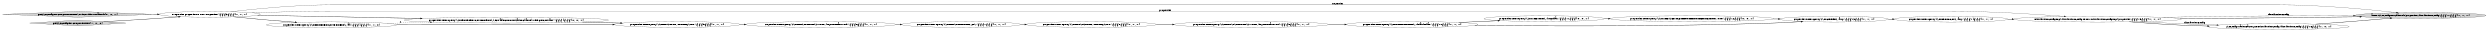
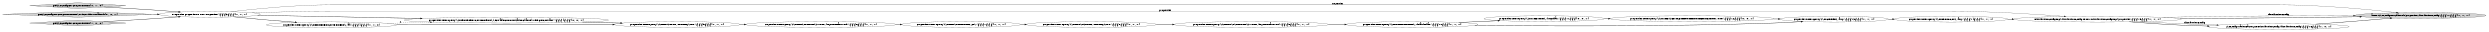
  digraph {
    rankdir=LR
    node [fillcolor=white shape=ellipse style=filled]
    edge [style=bold]
    n1 [label="properties.setProperty(SSL_DEFAULT_ALIAS,\"defaultAlias\")@@@10@@@['1', '1', '1']"]
    n2 [label="properties.setProperty(SSL_WEB_ALIAS,\"httpAlias\")@@@11@@@['0', '0', '1']"]
    n3 [label="properties.setProperty(SSL_CIPHERS,\"any\")@@@13@@@['1', '1', '1']"]
    n4 [fillcolor=lightgray label="assertSSLConfigForChannels(properties,distributionConfig)@@@17@@@['1', '1', '1']"]
    n5 [label="DistributionConfigImpl distributionConfig = new DistributionConfigImpl(properties)@@@15@@@['1', '1', '1']"]
    n6 [label="SSLConfigurationFactory.setDistributionConfig(distributionConfig)@@@16@@@['1', '0', '1']"]
    n7 [label="properties.setProperty(SSL_WEB_SERVICE_REQUIRE_AUTHENTICATION,\"true\")@@@12@@@['0', '0', '1']"]
    n8 [label="properties.setProperty(SSL_KEYSTORE,\"someKeyStore\")@@@5@@@['1', '1', '1']"]
    n9 [label="properties.setProperty(SSL_KEYSTORE_PASSWORD,\"keystorePassword\")@@@6@@@['1', '1', '1']"]
+   n10 [fillcolor=lightgray label="getSSLConfigForComponentALL['0', '1', '0']" shape=diamond]
    n11 [label="Properties properties = new Properties()@@@3@@@['1', '1', '1']"]
    n12 [fillcolor=lightgray label="getSSLConfigForComponentHTTPServiceWithMutualAuth['0', '0', '1']" shape=diamond]
    n13 [fillcolor=lightgray label="getSSLConfigForComponentALL['1', '0', '0']" shape=diamond]
    n14 [label="properties.setProperty(SSL_ENABLED_COMPONENTS,SecurableCommunicationChannel.WEB.getConstant())@@@4@@@['0', '0', '1']"]
    n15 [label="properties.setProperty(SSL_ENABLED_COMPONENTS,\"all\")@@@4@@@['1', '1', '0']"]
    n16 [label="properties.setProperty(SSL_PROTOCOLS,\"any\")@@@14@@@['1', '1', '1']"]
    n17 [label="properties.setProperty(SSL_KEYSTORE_TYPE,\"JKS\")@@@7@@@['1', '1', '1']"]
    n18 [label="properties.setProperty(SSL_TRUSTSTORE,\"someKeyStore\")@@@8@@@['1', '1', '1']"]
    n19 [label="properties.setProperty(SSL_TRUSTSTORE_PASSWORD,\"keystorePassword\")@@@9@@@['1', '1', '1']"]
    n1 -> n2
    n1 -> n3
    n2 -> n7
    n3 -> n16
    n5 -> n4 [label=distributionConfig style=solid]
    n5 -> n4
    n5 -> n6 [label=distributionConfig style=solid]
    n5 -> n6
    n6 -> n4
    n7 -> n3
    n8 -> n9
    n9 -> n17
+   n10 -> n11
    n11 -> n4 [label=properties style=solid]
    n11 -> n5 [label=properties style=solid]
    n11 -> n14
    n11 -> n15
    n12 -> n11
    n13 -> n11
    n14 -> n8
    n15 -> n8
    n15 -> n14 [label=0 style=dashed]
    n16 -> n5
    n17 -> n18
    n18 -> n19
    n19 -> n1
  }
